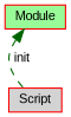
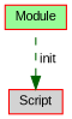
  digraph {
    fontname="Liberation Sans"
    node [color=red fontname="Liberation Sans" fontsize=10 shape=box style=filled]
    n1 [fillcolor=palegreen fontcolor=black height=0.2 label=Module width=0.4]
    n2 [fillcolor=lightgrey height=0.2 label=Script width=0.4]
-   n1 -> n2 [color=darkgreen dir=back fontname="Liberation Sans" fontsize=10 label=" init" labelfontname=Helvetica labelfontsize=10 style=dashed]
+   n2 -> n1 [color=darkgreen dir=back fontname="Liberation Sans" fontsize=10 label=" init" labelfontname=Helvetica labelfontsize=10 style=dashed]
  }
